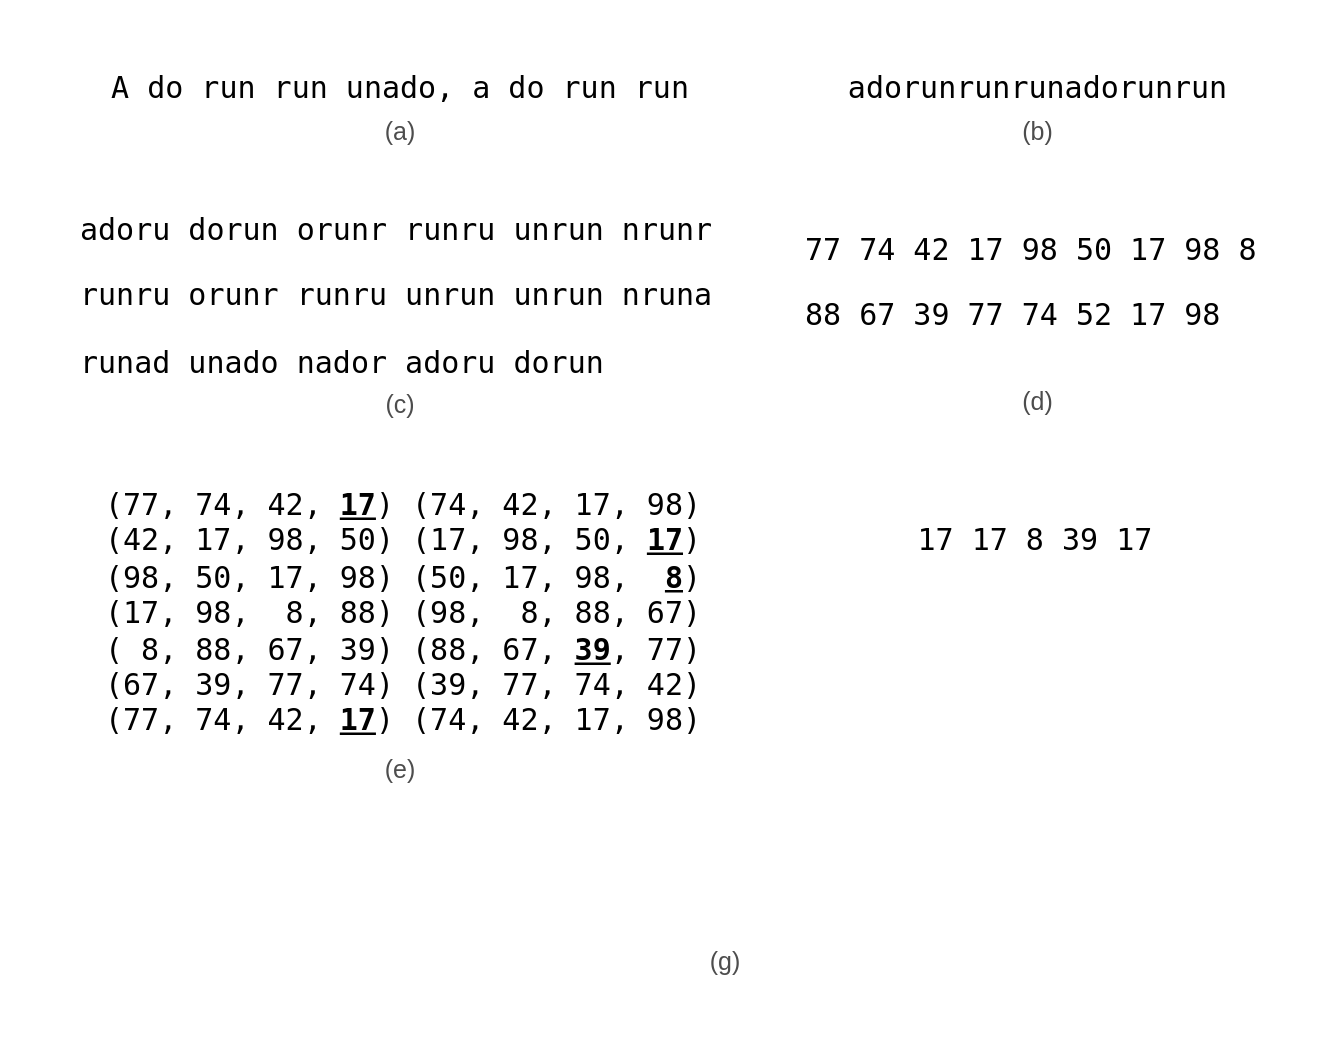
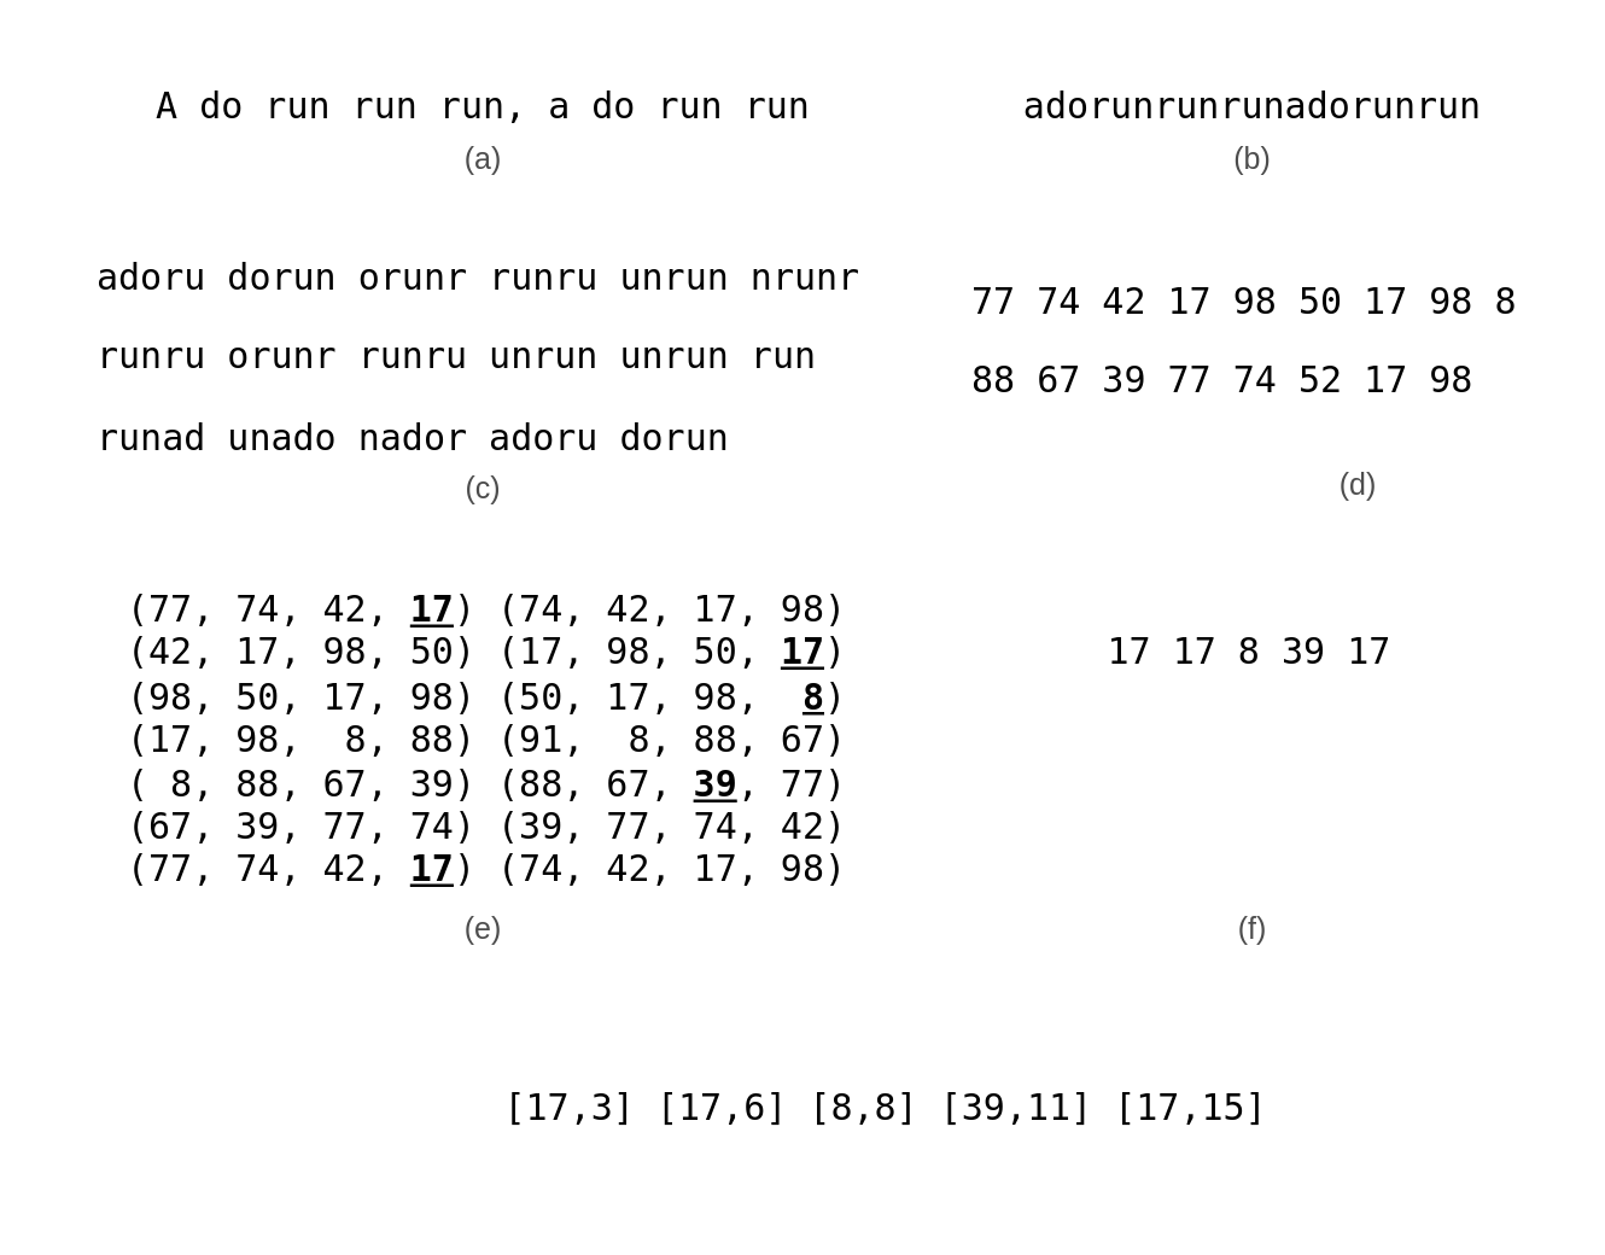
  <mxCell id="0" />
  <mxCell id="1" parent="0" />
  <mxCell id="2" value="&lt;font style=&quot;font-size: 10px;&quot;&gt;(a)&lt;/font&gt;" style="text;html=1;strokeColor=none;fillColor=none;align=center;verticalAlign=middle;whiteSpace=wrap;rounded=0;fontColor=#4D4D4D;" parent="1" vertex="1"><mxGeometry x="145" y="37" width="30" height="30" as="geometry" /></mxCell>
- <mxCell id="3" value="&lt;font style=&quot;font-size: 10px;&quot;&gt;(d)&lt;/font&gt;" style="text;html=1;strokeColor=none;fillColor=none;align=center;verticalAlign=top;whiteSpace=wrap;rounded=0;fontColor=#4D4D4D;" parent="1" vertex="1"><mxGeometry x="400" y="146" width="30" height="30" as="geometry" /></mxCell>
+ <mxCell id="3" value="&lt;font style=&quot;font-size: 10px;&quot;&gt;(d)&lt;/font&gt;" style="text;html=1;strokeColor=none;fillColor=none;align=center;verticalAlign=top;whiteSpace=wrap;rounded=0;fontColor=#4D4D4D;" parent="1" vertex="1"><mxGeometry x="435" y="146" width="30" height="30" as="geometry" /></mxCell>
  <mxCell id="4" value="&lt;pre&gt;adorunrunrunadorunrun&lt;/pre&gt;" style="text;html=1;strokeColor=none;fillColor=none;align=center;verticalAlign=middle;whiteSpace=wrap;rounded=0;" parent="1" vertex="1"><mxGeometry x="335" y="20" width="160" height="30" as="geometry" /></mxCell>
- <mxCell id="5" value="&lt;pre&gt;A do run run unado, a do run run&lt;br&gt;&lt;/pre&gt;" style="text;html=1;strokeColor=none;fillColor=none;align=center;verticalAlign=middle;whiteSpace=wrap;rounded=0;" parent="1" vertex="1"><mxGeometry x="20" y="20" width="280" height="30" as="geometry" /></mxCell>
- <mxCell id="6" value="&lt;pre&gt;adoru dorun orunr runru unrun nrunr &lt;/pre&gt;&lt;pre&gt;runru orunr runru unrun unrun nruna &lt;/pre&gt;&lt;pre&gt;runad unado nador adoru dorun&lt;/pre&gt;" style="text;whiteSpace=wrap;html=1;fontFamily=Helvetica;" parent="1" vertex="1"><mxGeometry x="30" y="66" width="260" height="100" as="geometry" /></mxCell>
+ <mxCell id="5" value="&lt;pre&gt;A do run run run, a do run run&lt;br&gt;&lt;/pre&gt;" style="text;html=1;strokeColor=none;fillColor=none;align=center;verticalAlign=middle;whiteSpace=wrap;rounded=0;" parent="1" vertex="1"><mxGeometry x="20" y="20" width="280" height="30" as="geometry" /></mxCell>
+ <mxCell id="6" value="&lt;pre&gt;adoru dorun orunr runru unrun nrunr &lt;/pre&gt;&lt;pre&gt;runru orunr runru unrun unrun run &lt;/pre&gt;&lt;pre&gt;runad unado nador adoru dorun&lt;/pre&gt;" style="text;whiteSpace=wrap;html=1;fontFamily=Helvetica;" parent="1" vertex="1"><mxGeometry x="30" y="66" width="260" height="100" as="geometry" /></mxCell>
  <mxCell id="7" value="&lt;font&gt;(c)&lt;/font&gt;" style="text;html=1;strokeColor=none;fillColor=none;align=center;verticalAlign=middle;whiteSpace=wrap;rounded=0;fontSize=10;fontColor=#4D4D4D;" parent="1" vertex="1"><mxGeometry x="145" y="146" width="30" height="30" as="geometry" /></mxCell>
  <mxCell id="8" value="&lt;pre&gt;77 74 42 17 98 50 17 98 8 &lt;/pre&gt;&lt;pre&gt;88 67 39 77 74 52 17 98&lt;/pre&gt;" style="text;whiteSpace=wrap;html=1;fontFamily=Helvetica;" parent="1" vertex="1"><mxGeometry x="320" y="74" width="190" height="60" as="geometry" /></mxCell>
  <mxCell id="9" value="&lt;font style=&quot;font-size: 10px;&quot;&gt;(b)&lt;/font&gt;" style="text;html=1;strokeColor=none;fillColor=none;align=center;verticalAlign=middle;whiteSpace=wrap;rounded=0;fontColor=#4D4D4D;" parent="1" vertex="1"><mxGeometry x="400" y="37" width="30" height="30" as="geometry" /></mxCell>
- <mxCell id="10" value="&lt;pre style=&quot;font-size: 12px;&quot;&gt;(77, 74, 42, &lt;b&gt;&lt;u&gt;17&lt;/u&gt;&lt;/b&gt;) (74, 42, 17, 98)&lt;br&gt;(42, 17, 98, 50) (17, 98, 50, &lt;b&gt;&lt;u&gt;17&lt;/u&gt;&lt;/b&gt;)&lt;br&gt;(98, 50, 17, 98) (50, 17, 98,  &lt;b&gt;&lt;u&gt;8&lt;/u&gt;&lt;/b&gt;)&lt;br&gt;(17, 98,  8, 88) (98,  8, 88, 67)&lt;br&gt;( 8, 88, 67, 39) (88, 67, &lt;b&gt;&lt;u&gt;39&lt;/u&gt;&lt;/b&gt;, 77)&lt;br&gt;(67, 39, 77, 74) (39, 77, 74, 42)&lt;br&gt;(77, 74, 42, &lt;u&gt;&lt;b&gt;17&lt;/b&gt;&lt;/u&gt;) (74, 42, 17, 98)&lt;/pre&gt;" style="text;whiteSpace=wrap;html=1;fontSize=10;fontFamily=Helvetica;" parent="1" vertex="1"><mxGeometry x="40" y="176" width="240" height="130" as="geometry" /></mxCell>
+ <mxCell id="10" value="&lt;pre style=&quot;font-size: 12px;&quot;&gt;(77, 74, 42, &lt;b&gt;&lt;u&gt;17&lt;/u&gt;&lt;/b&gt;) (74, 42, 17, 98)&lt;br&gt;(42, 17, 98, 50) (17, 98, 50, &lt;b&gt;&lt;u&gt;17&lt;/u&gt;&lt;/b&gt;)&lt;br&gt;(98, 50, 17, 98) (50, 17, 98,  &lt;b&gt;&lt;u&gt;8&lt;/u&gt;&lt;/b&gt;)&lt;br&gt;(17, 98,  8, 88) (91,  8, 88, 67)&lt;br&gt;( 8, 88, 67, 39) (88, 67, &lt;b&gt;&lt;u&gt;39&lt;/u&gt;&lt;/b&gt;, 77)&lt;br&gt;(67, 39, 77, 74) (39, 77, 74, 42)&lt;br&gt;(77, 74, 42, &lt;u&gt;&lt;b&gt;17&lt;/b&gt;&lt;/u&gt;) (74, 42, 17, 98)&lt;/pre&gt;" style="text;whiteSpace=wrap;html=1;fontSize=10;fontFamily=Helvetica;" parent="1" vertex="1"><mxGeometry x="40" y="176" width="240" height="130" as="geometry" /></mxCell>
  <mxCell id="11" value="&lt;font&gt;(e)&lt;/font&gt;" style="text;html=1;strokeColor=none;fillColor=none;align=center;verticalAlign=middle;whiteSpace=wrap;rounded=0;fontSize=10;fontColor=#4D4D4D;" parent="1" vertex="1"><mxGeometry x="145" y="292" width="30" height="30" as="geometry" /></mxCell>
  <mxCell id="12" value="&lt;pre&gt;17 17 8 39 17&lt;/pre&gt;" style="text;whiteSpace=wrap;html=1;fontSize=12;fontFamily=Helvetica;fontColor=#000000;" parent="1" vertex="1"><mxGeometry x="365" y="190" width="100" height="40" as="geometry" /></mxCell>
- <mxCell id="15" value="&lt;font&gt;(g)&lt;/font&gt;" style="text;html=1;strokeColor=none;fillColor=none;align=center;verticalAlign=middle;whiteSpace=wrap;rounded=0;fontSize=10;fontColor=#4D4D4D;" parent="1" vertex="1"><mxGeometry x="275" y="374" width="30" height="20" as="geometry" /></mxCell>
+ <mxCell id="13" value="&lt;font&gt;(f)&lt;/font&gt;" style="text;html=1;strokeColor=none;fillColor=none;align=center;verticalAlign=middle;whiteSpace=wrap;rounded=0;fontSize=10;fontColor=#4D4D4D;" parent="1" vertex="1"><mxGeometry x="400" y="297" width="30" height="20" as="geometry" /></mxCell>
+ <mxCell id="14" value="&lt;pre&gt;[17,3] [17,6] [8,8] [39,11] [17,15]&lt;/pre&gt;" style="text;whiteSpace=wrap;html=1;fontSize=12;fontFamily=Helvetica;fontColor=#000000;" parent="1" vertex="1"><mxGeometry x="165" y="341" width="250" height="30" as="geometry" /></mxCell>
